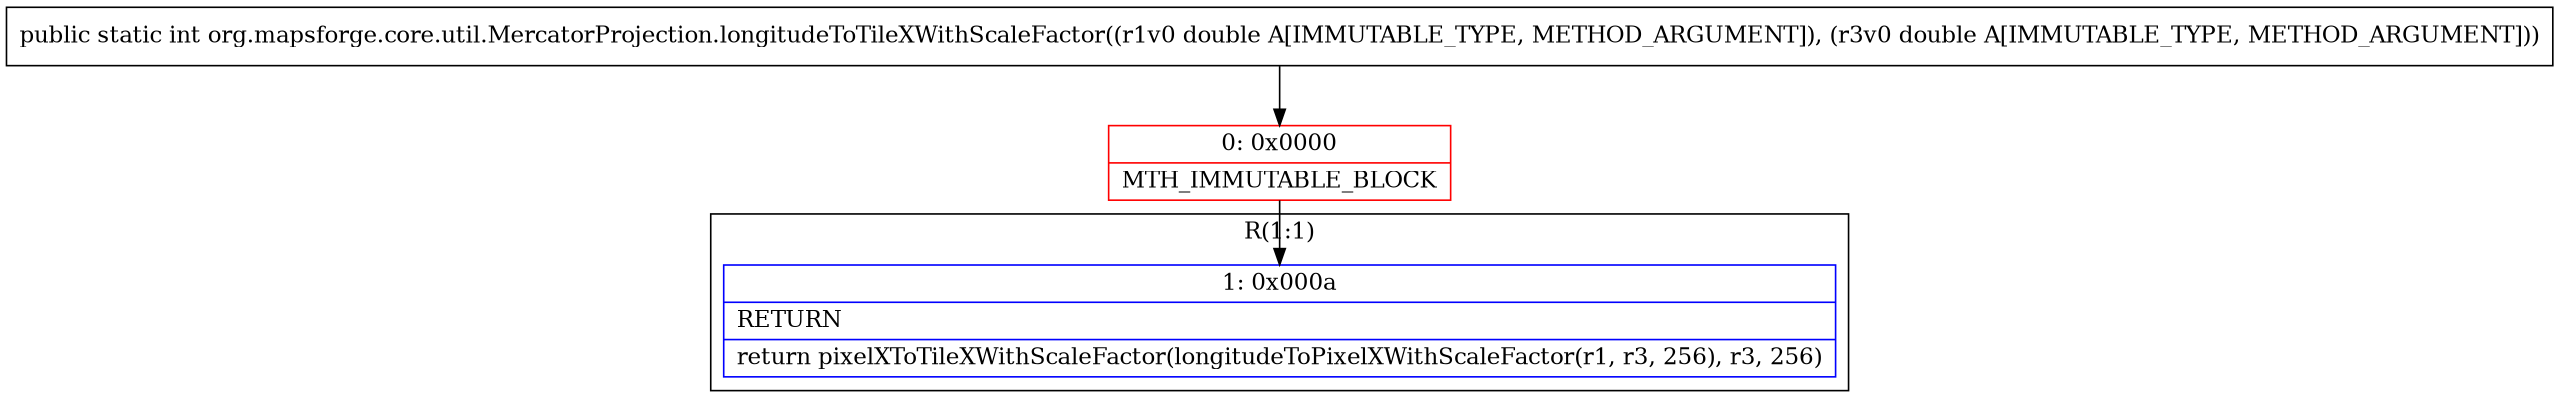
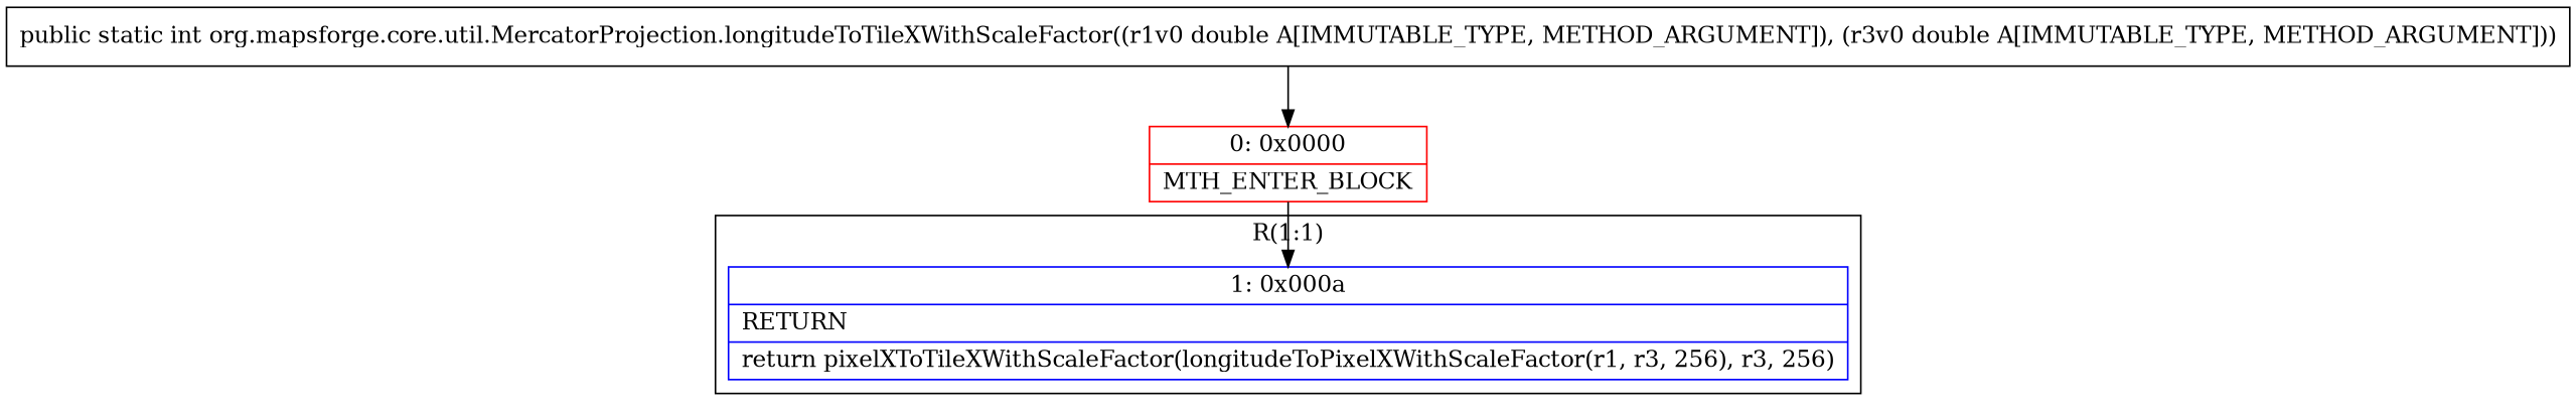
  digraph {
    node [shape=record]
    n1 [color=blue label="{1\:\ 0x000a|RETURN\l|return pixelXToTileXWithScaleFactor(longitudeToPixelXWithScaleFactor(r1, r3, 256), r3, 256)\l}"]
-   n2 [color=red label="{0\:\ 0x0000|MTH_IMMUTABLE_BLOCK\l}"]
+   n2 [color=red label="{0\:\ 0x0000|MTH_ENTER_BLOCK\l}"]
    n3 [label="{public static int org.mapsforge.core.util.MercatorProjection.longitudeToTileXWithScaleFactor((r1v0 double A[IMMUTABLE_TYPE, METHOD_ARGUMENT]), (r3v0 double A[IMMUTABLE_TYPE, METHOD_ARGUMENT])) }"]
    subgraph cluster_1 {
      label="R(1:1)"
      n1
    }
    n2 -> n1
    n3 -> n2
  }
